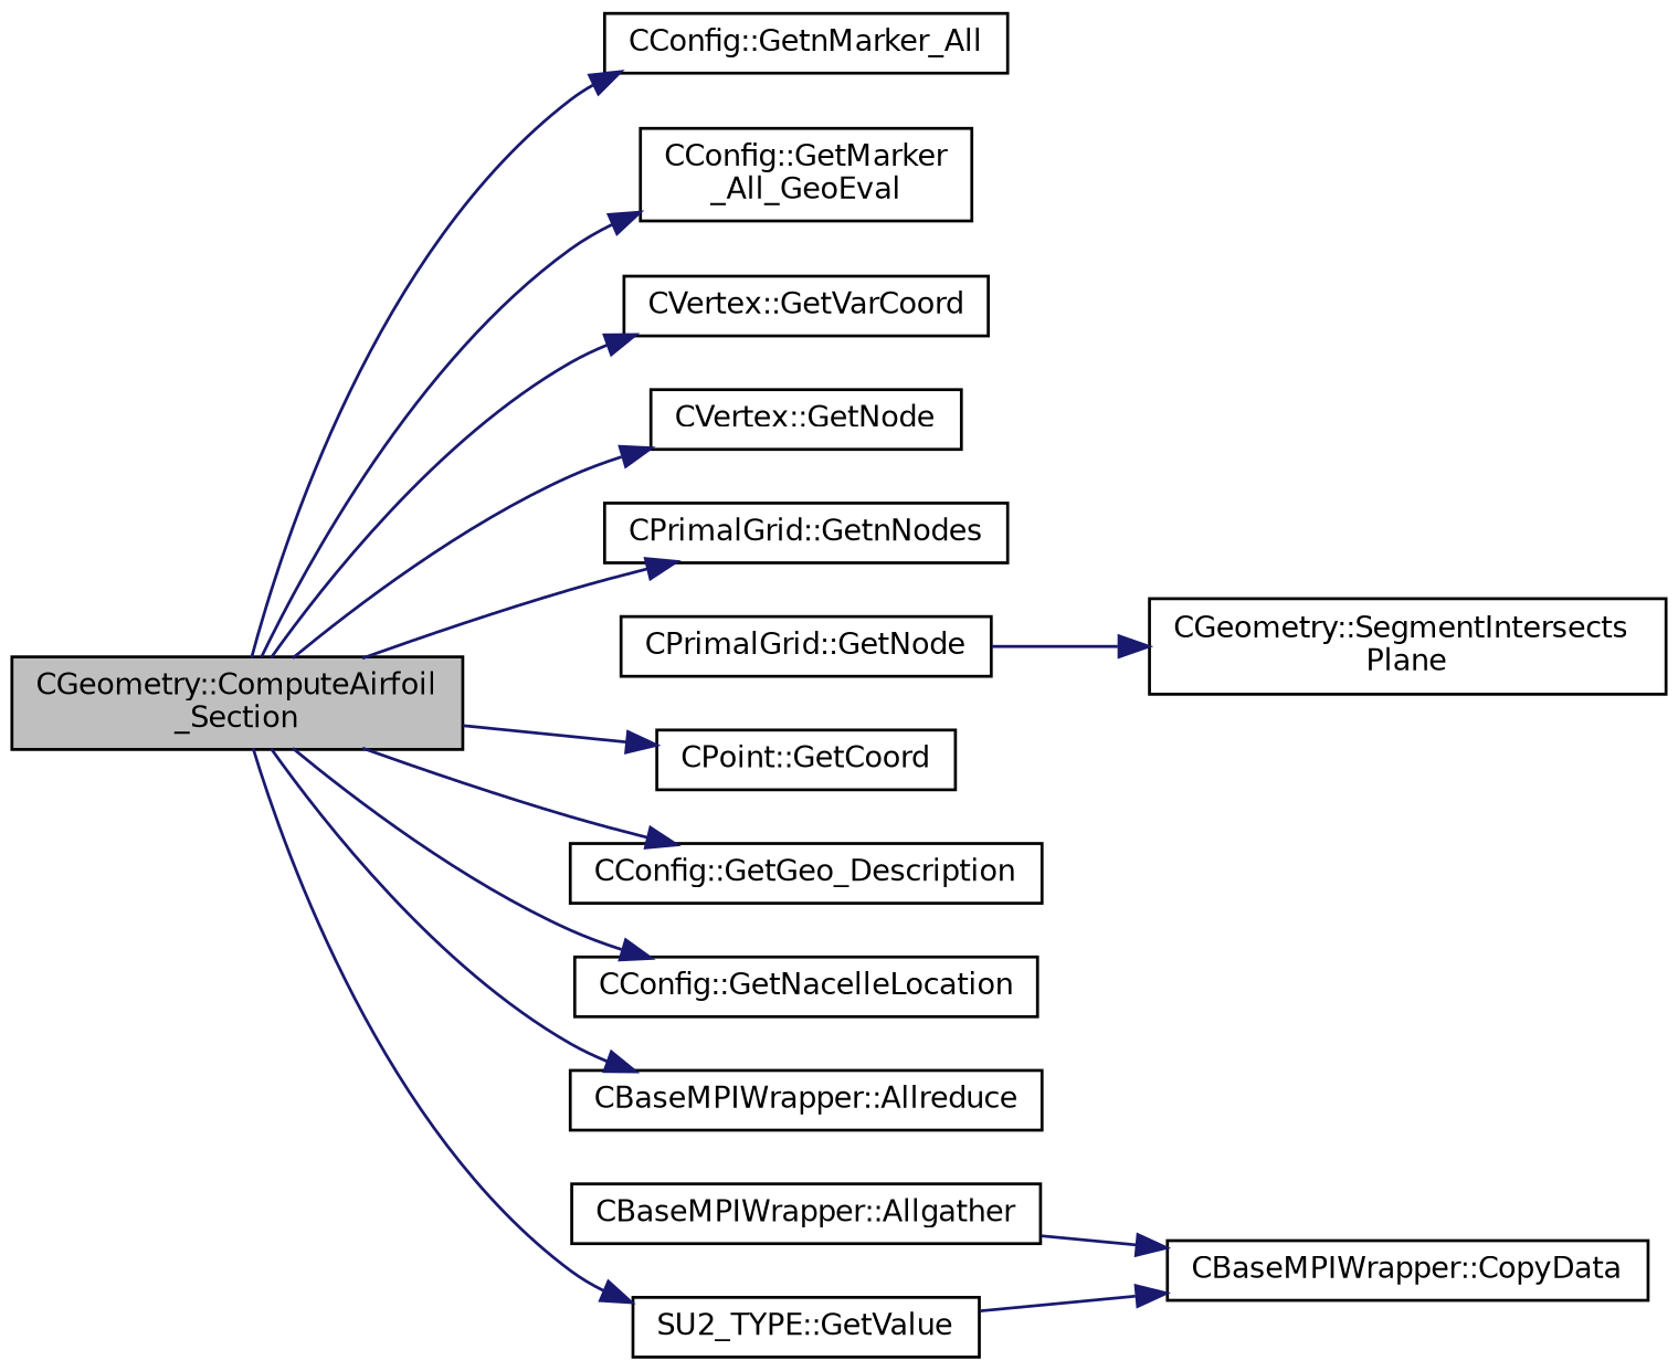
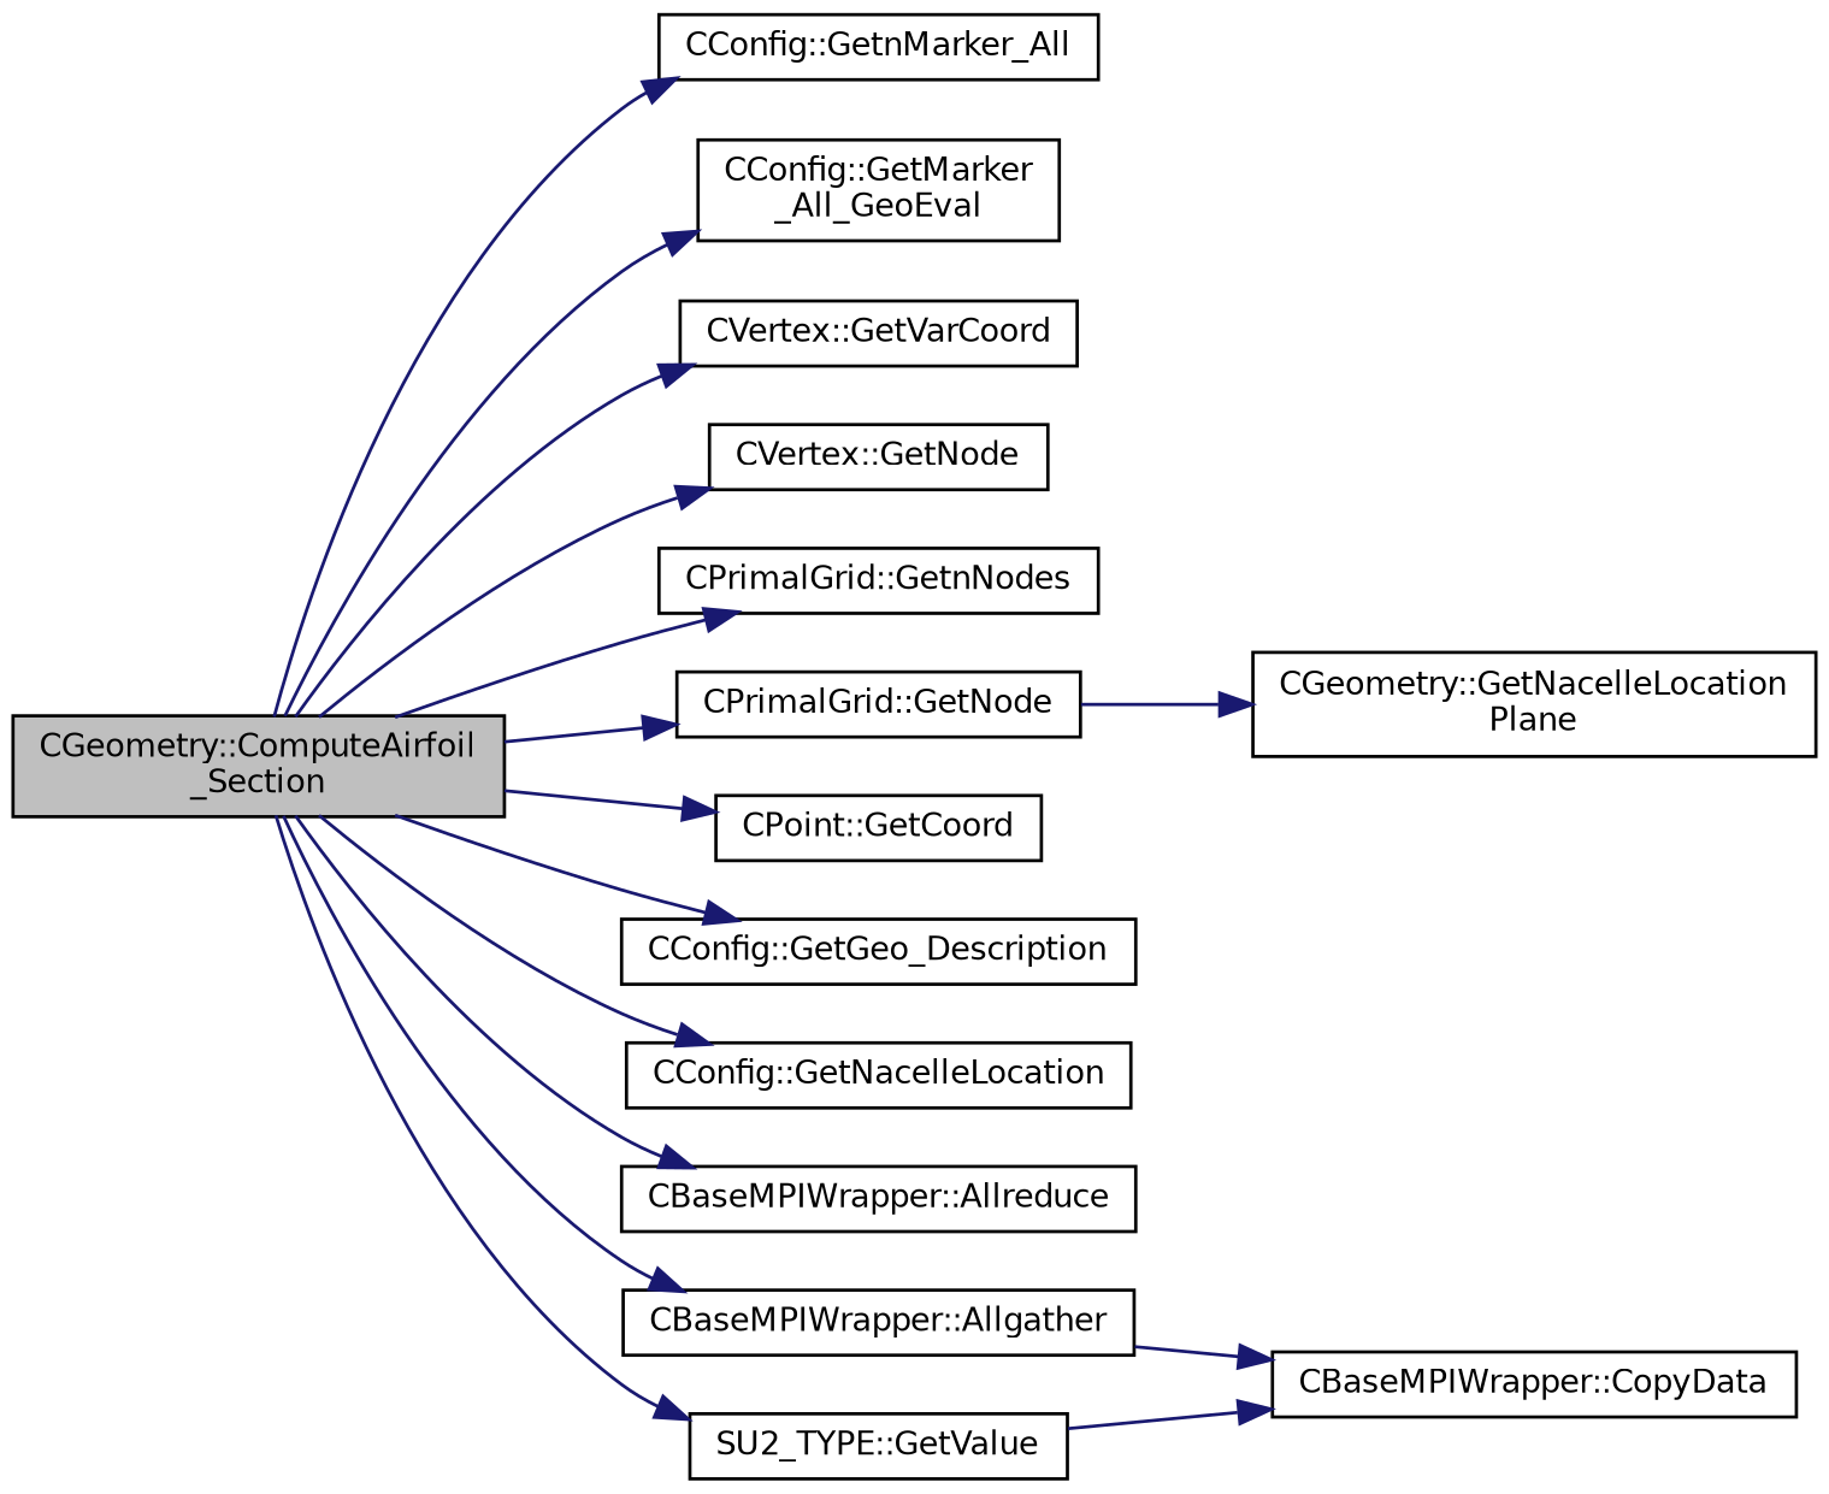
  digraph {
    rankdir=LR
    node [color=black fillcolor=white fontname=Helvetica fontsize=10 shape=record style=filled]
    edge [color=midnightblue fontname=Helvetica fontsize=10 labelfontname=Helvetica labelfontsize=10 style=solid]
    n1 [fillcolor=grey75 fontcolor=black height=0.2 label="CGeometry::ComputeAirfoil\l_Section" width=0.4]
    n2 [height=0.2 label="CConfig::GetnMarker_All" width=0.4]
    n3 [height=0.2 label="CConfig::GetMarker\l_All_GeoEval" width=0.4]
    n4 [height=0.2 label="CVertex::GetVarCoord" width=0.4]
    n5 [height=0.2 label="CVertex::GetNode" width=0.4]
    n6 [height=0.2 label="CPrimalGrid::GetnNodes" width=0.4]
    n7 [height=0.2 label="CPrimalGrid::GetNode" width=0.4]
    n8 [height=0.2 label="CPoint::GetCoord" width=0.4]
    n9 [height=0.2 label="CConfig::GetGeo_Description" width=0.4]
    n10 [height=0.2 label="CConfig::GetNacelleLocation" width=0.4]
    n11 [height=0.2 label="CBaseMPIWrapper::Allreduce" width=0.4]
    n12 [height=0.2 label="CBaseMPIWrapper::Allgather" width=0.4]
    n13 [height=0.2 label="SU2_TYPE::GetValue" width=0.4]
-   n14 [height=0.2 label="CGeometry::SegmentIntersects\lPlane" width=0.4]
+   n14 [height=0.2 label="CGeometry::GetNacelleLocation\lPlane" width=0.4]
    n15 [height=0.2 label="CBaseMPIWrapper::CopyData" width=0.4]
    n1 -> n2
    n1 -> n3
    n1 -> n4
    n1 -> n5
    n1 -> n6
+   n1 -> n7
    n1 -> n8
    n1 -> n9
    n1 -> n10
    n1 -> n11
+   n1 -> n12
    n1 -> n13
    n7 -> n14
    n12 -> n15
    n13 -> n15
  }
